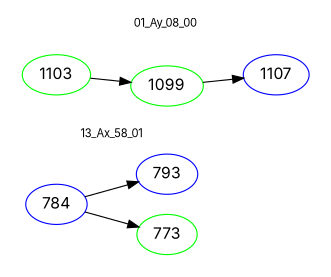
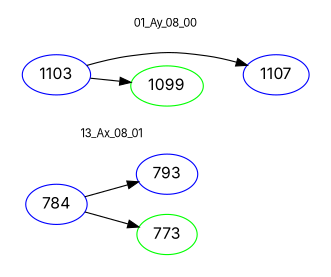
  digraph {
    fontname=Inter
    rankdir=LR
    node [color=blue fontname=Inter]
    edge [color=black fontname=Inter]
    n1 [label=784]
    n2 [color=green label=773]
    n3 [label=793]
-   n4 [color=green label=1103]
+   n4 [label=1103]
    n5 [color=green label=1099]
    n6 [label=1107]
    subgraph cluster_1 {
      color=white
      fontsize=10
-     label="13_Ax_58_01"
+     label="13_Ax_08_01"
      n1
      n2
      n3
    }
    subgraph cluster_2 {
      color=white
      fontsize=10
      label="01_Ay_08_00"
      n4
      n5
      n6
    }
    n1 -> n2
    n1 -> n3
    n4 -> n5
-   n5 -> n6
+   n4 -> n6
  }
